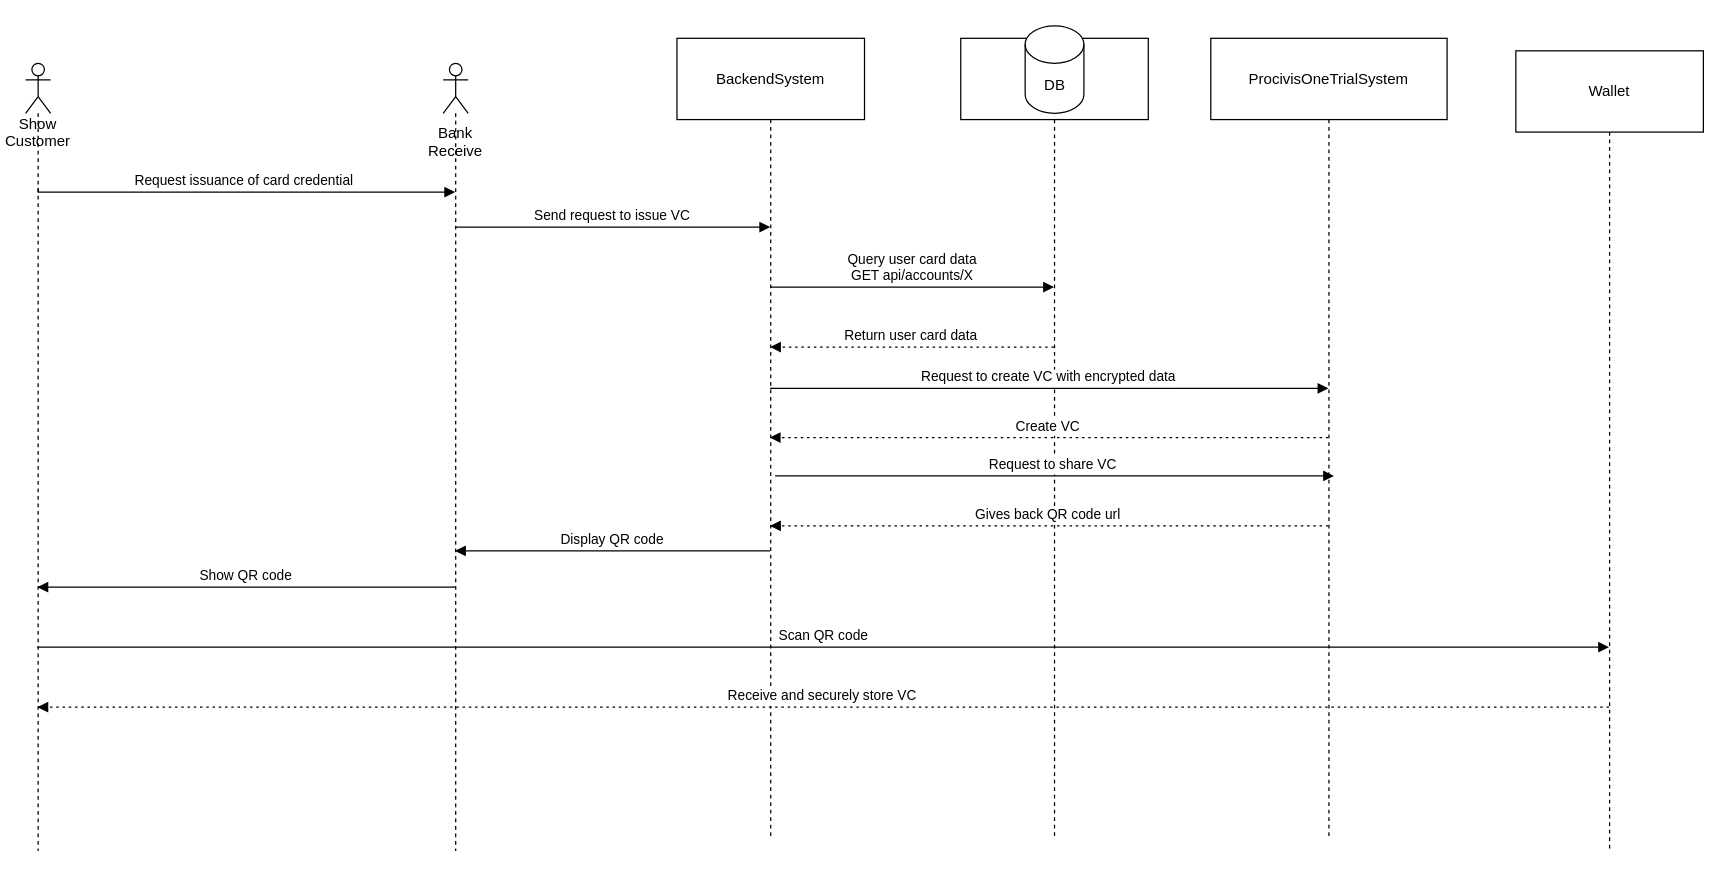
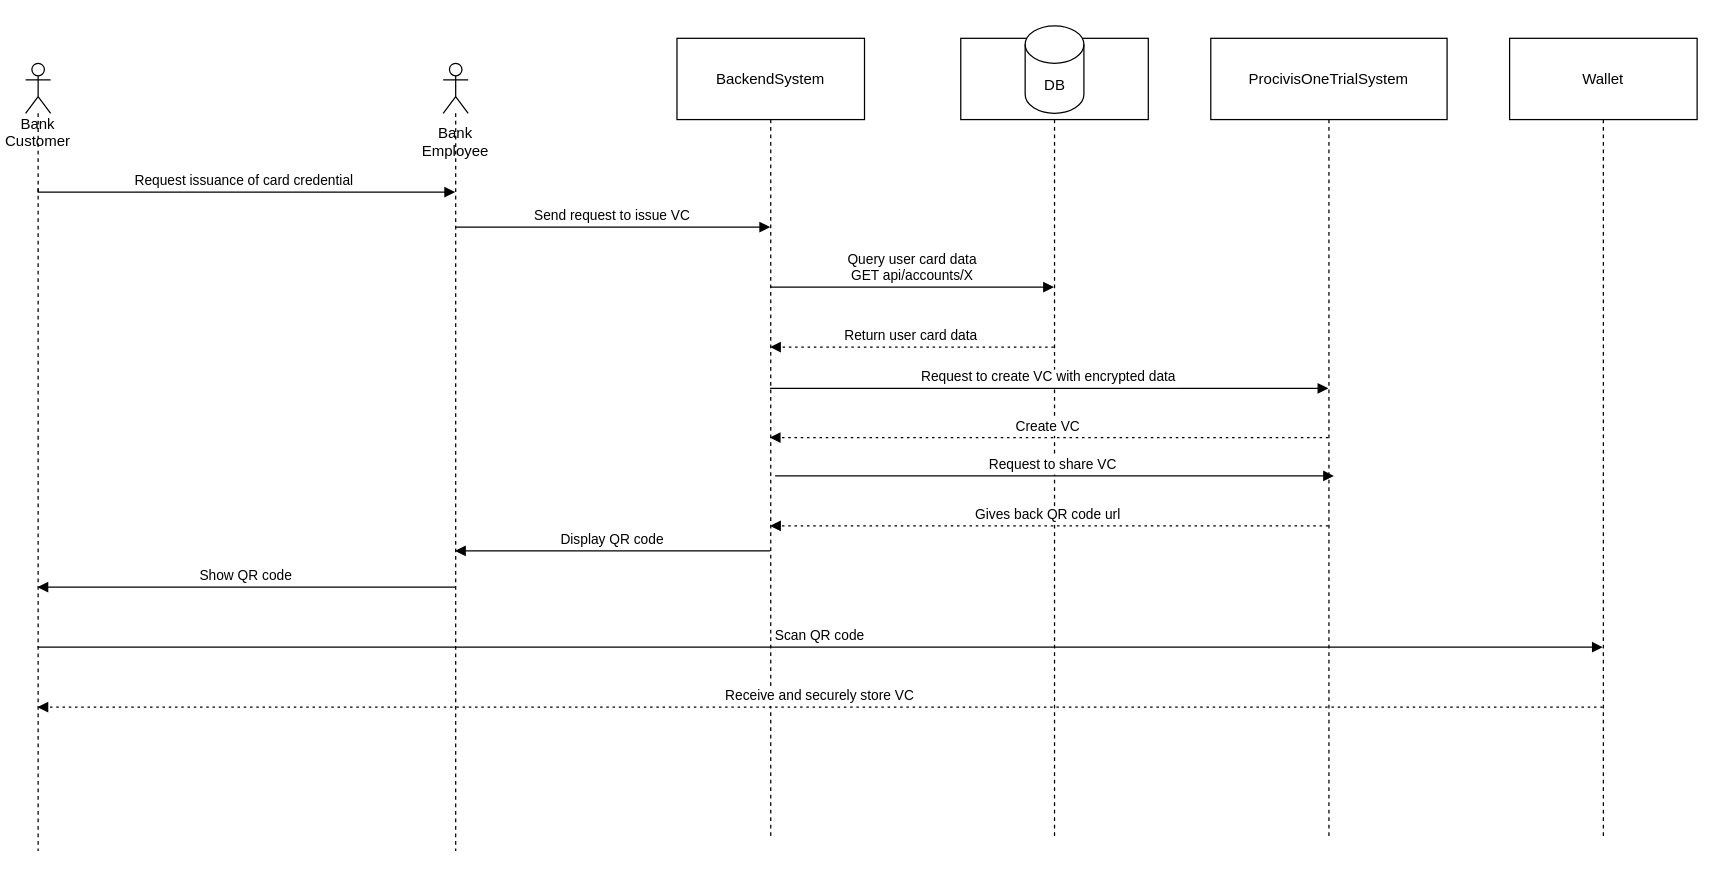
  <mxCell id="0" />
  <mxCell id="1" parent="0" />
  <mxCell id="2" value="BackendSystem" style="shape=umlLifeline;perimeter=lifelinePerimeter;whiteSpace=wrap;container=1;dropTarget=0;collapsible=0;recursiveResize=0;outlineConnect=0;portConstraint=eastwest;newEdgeStyle={&quot;edgeStyle&quot;:&quot;elbowEdgeStyle&quot;,&quot;elbow&quot;:&quot;vertical&quot;,&quot;curved&quot;:0,&quot;rounded&quot;:0};size=65;" parent="1" vertex="1"><mxGeometry x="541" width="150" height="640" as="geometry" y="30" /></mxCell>
  <mxCell id="3" value="" style="shape=umlLifeline;perimeter=lifelinePerimeter;whiteSpace=wrap;container=1;dropTarget=0;collapsible=0;recursiveResize=0;outlineConnect=0;portConstraint=eastwest;newEdgeStyle={&quot;edgeStyle&quot;:&quot;elbowEdgeStyle&quot;,&quot;elbow&quot;:&quot;vertical&quot;,&quot;curved&quot;:0,&quot;rounded&quot;:0};size=65;" parent="1" vertex="1"><mxGeometry x="768" width="150" height="640" as="geometry" y="30" /></mxCell>
  <mxCell id="4" value="ProcivisOneTrialSystem" style="shape=umlLifeline;perimeter=lifelinePerimeter;whiteSpace=wrap;container=1;dropTarget=0;collapsible=0;recursiveResize=0;outlineConnect=0;portConstraint=eastwest;newEdgeStyle={&quot;edgeStyle&quot;:&quot;elbowEdgeStyle&quot;,&quot;elbow&quot;:&quot;vertical&quot;,&quot;curved&quot;:0,&quot;rounded&quot;:0};size=65;" parent="1" vertex="1"><mxGeometry x="968" width="189" height="640" as="geometry" y="30" /></mxCell>
- <mxCell id="5" value="Wallet" style="shape=umlLifeline;perimeter=lifelinePerimeter;whiteSpace=wrap;container=1;dropTarget=0;collapsible=0;recursiveResize=0;outlineConnect=0;portConstraint=eastwest;newEdgeStyle={&quot;edgeStyle&quot;:&quot;elbowEdgeStyle&quot;,&quot;elbow&quot;:&quot;vertical&quot;,&quot;curved&quot;:0,&quot;rounded&quot;:0};size=65;" parent="1" vertex="1"><mxGeometry x="1212" y="40" width="150" height="640" as="geometry" /></mxCell>
+ <mxCell id="5" value="Wallet" style="shape=umlLifeline;perimeter=lifelinePerimeter;whiteSpace=wrap;container=1;dropTarget=0;collapsible=0;recursiveResize=0;outlineConnect=0;portConstraint=eastwest;newEdgeStyle={&quot;edgeStyle&quot;:&quot;elbowEdgeStyle&quot;,&quot;elbow&quot;:&quot;vertical&quot;,&quot;curved&quot;:0,&quot;rounded&quot;:0};size=65;" parent="1" vertex="1"><mxGeometry x="1207" width="150" height="640" as="geometry" y="30" /></mxCell>
  <mxCell id="6" value="Request issuance of card credential" style="verticalAlign=bottom;edgeStyle=elbowEdgeStyle;elbow=vertical;curved=0;rounded=0;endArrow=block;exitX=0.5;exitY=0.127;exitDx=0;exitDy=0;exitPerimeter=0;" parent="1" edge="1"><mxGeometry relative="1" as="geometry"><Array as="points"><mxPoint x="208" y="152.99" /></Array><mxPoint x="30" y="150" as="sourcePoint" /><mxPoint x="363.5" y="152.99" as="targetPoint" /></mxGeometry></mxCell>
  <mxCell id="7" value="Send request to issue VC" style="verticalAlign=bottom;edgeStyle=elbowEdgeStyle;elbow=vertical;curved=0;rounded=0;endArrow=block;" parent="1" source="17" target="2" edge="1"><mxGeometry relative="1" as="geometry"><Array as="points"><mxPoint x="499" y="181" /></Array><mxPoint x="363.5" y="181" as="sourcePoint" /></mxGeometry></mxCell>
  <mxCell id="8" value="Query user card data&#10;GET api/accounts/X" style="verticalAlign=bottom;edgeStyle=elbowEdgeStyle;elbow=vertical;curved=0;rounded=0;endArrow=block;" parent="1" source="2" target="3" edge="1"><mxGeometry relative="1" as="geometry"><Array as="points"><mxPoint x="738" y="229" /></Array></mxGeometry></mxCell>
  <mxCell id="9" value="Return user card data" style="verticalAlign=bottom;edgeStyle=elbowEdgeStyle;elbow=vertical;curved=0;rounded=0;dashed=1;dashPattern=2 3;endArrow=block;" parent="1" source="3" target="2" edge="1"><mxGeometry relative="1" as="geometry"><Array as="points"><mxPoint x="741" y="277" /></Array></mxGeometry></mxCell>
  <mxCell id="10" value="Request to create VC with encrypted data" style="verticalAlign=bottom;edgeStyle=elbowEdgeStyle;elbow=vertical;curved=0;rounded=0;endArrow=block;" parent="1" source="2" target="4" edge="1"><mxGeometry relative="1" as="geometry"><Array as="points"><mxPoint x="852.37" y="310" /></Array><mxPoint x="619.62" y="310" as="sourcePoint" /><mxPoint x="1066.37" y="310" as="targetPoint" /></mxGeometry></mxCell>
  <mxCell id="11" value="Create VC" style="verticalAlign=bottom;edgeStyle=elbowEdgeStyle;elbow=vertical;curved=0;rounded=0;dashed=1;dashPattern=2 3;endArrow=block;" parent="1" edge="1"><mxGeometry x="0.002" relative="1" as="geometry"><Array as="points"><mxPoint x="860" y="349.38" /></Array><mxPoint x="1062" y="349.38" as="sourcePoint" /><mxPoint x="615.25" y="349.38" as="targetPoint" /><mxPoint as="offset" /></mxGeometry></mxCell>
  <mxCell id="12" value="Display QR code" style="verticalAlign=bottom;edgeStyle=elbowEdgeStyle;elbow=vertical;curved=0;rounded=0;endArrow=block;" parent="1" source="2" target="17" edge="1"><mxGeometry relative="1" as="geometry"><Array as="points"><mxPoint x="502" y="440" /></Array><mxPoint x="615.5" y="440" as="sourcePoint" /><mxPoint x="363.25" y="440" as="targetPoint" /></mxGeometry></mxCell>
  <mxCell id="13" value="Show QR code" style="verticalAlign=bottom;edgeStyle=elbowEdgeStyle;elbow=vertical;curved=0;rounded=0;endArrow=block;" parent="1" target="16" edge="1"><mxGeometry relative="1" as="geometry"><Array as="points"><mxPoint x="211" y="469" /></Array><mxPoint x="363.5" y="469" as="sourcePoint" /><mxPoint x="34.5" y="469" as="targetPoint" /></mxGeometry></mxCell>
  <mxCell id="14" value="Scan QR code" style="verticalAlign=bottom;edgeStyle=elbowEdgeStyle;elbow=vertical;curved=0;rounded=0;endArrow=block;" parent="1" source="16" target="5" edge="1"><mxGeometry relative="1" as="geometry"><Array as="points"><mxPoint x="667" y="517" /></Array><mxPoint x="34.5" y="517" as="sourcePoint" /></mxGeometry></mxCell>
  <mxCell id="15" value="Receive and securely store VC" style="verticalAlign=bottom;edgeStyle=elbowEdgeStyle;elbow=vertical;curved=0;rounded=0;dashed=1;dashPattern=2 3;endArrow=block;" parent="1" source="5" target="16" edge="1"><mxGeometry relative="1" as="geometry"><Array as="points"><mxPoint x="670" y="565" /></Array><mxPoint x="34.5" y="565" as="targetPoint" /></mxGeometry></mxCell>
- <mxCell id="16" value="&lt;div&gt;&lt;br&gt;&lt;/div&gt;&lt;div&gt;&lt;br&gt;&lt;/div&gt;&lt;div&gt;&lt;br&gt;&lt;/div&gt;&lt;div&gt;&lt;br&gt;&lt;/div&gt;&lt;div&gt;&lt;br&gt;&lt;/div&gt;&lt;div&gt;Show&lt;/div&gt;&lt;div&gt;Customer&lt;/div&gt;" style="shape=umlLifeline;perimeter=lifelinePerimeter;whiteSpace=wrap;html=1;container=1;dropTarget=0;collapsible=0;recursiveResize=0;outlineConnect=0;portConstraint=eastwest;newEdgeStyle={&quot;curved&quot;:0,&quot;rounded&quot;:0};participant=umlActor;" vertex="1" parent="1"><mxGeometry x="20" y="50" width="20" height="630" as="geometry" /></mxCell>
- <mxCell id="17" value="&lt;div&gt;&lt;br&gt;&lt;/div&gt;&lt;div&gt;&lt;br&gt;&lt;/div&gt;&lt;div&gt;&lt;br&gt;&lt;/div&gt;&lt;div&gt;&lt;br&gt;&lt;/div&gt;&lt;div&gt;&lt;br&gt;&lt;/div&gt;&lt;div&gt;&lt;br&gt;&lt;/div&gt;Bank Receive" style="shape=umlLifeline;perimeter=lifelinePerimeter;whiteSpace=wrap;html=1;container=1;dropTarget=0;collapsible=0;recursiveResize=0;outlineConnect=0;portConstraint=eastwest;newEdgeStyle={&quot;curved&quot;:0,&quot;rounded&quot;:0};participant=umlActor;" vertex="1" parent="1"><mxGeometry x="354" y="50" width="20" height="630" as="geometry" /></mxCell>
+ <mxCell id="16" value="&lt;div&gt;&lt;br&gt;&lt;/div&gt;&lt;div&gt;&lt;br&gt;&lt;/div&gt;&lt;div&gt;&lt;br&gt;&lt;/div&gt;&lt;div&gt;&lt;br&gt;&lt;/div&gt;&lt;div&gt;&lt;br&gt;&lt;/div&gt;&lt;div&gt;Bank&lt;/div&gt;&lt;div&gt;Customer&lt;/div&gt;" style="shape=umlLifeline;perimeter=lifelinePerimeter;whiteSpace=wrap;html=1;container=1;dropTarget=0;collapsible=0;recursiveResize=0;outlineConnect=0;portConstraint=eastwest;newEdgeStyle={&quot;curved&quot;:0,&quot;rounded&quot;:0};participant=umlActor;" vertex="1" parent="1"><mxGeometry x="20" y="50" width="20" height="630" as="geometry" /></mxCell>
+ <mxCell id="17" value="&lt;div&gt;&lt;br&gt;&lt;/div&gt;&lt;div&gt;&lt;br&gt;&lt;/div&gt;&lt;div&gt;&lt;br&gt;&lt;/div&gt;&lt;div&gt;&lt;br&gt;&lt;/div&gt;&lt;div&gt;&lt;br&gt;&lt;/div&gt;&lt;div&gt;&lt;br&gt;&lt;/div&gt;Bank Employee" style="shape=umlLifeline;perimeter=lifelinePerimeter;whiteSpace=wrap;html=1;container=1;dropTarget=0;collapsible=0;recursiveResize=0;outlineConnect=0;portConstraint=eastwest;newEdgeStyle={&quot;curved&quot;:0,&quot;rounded&quot;:0};participant=umlActor;" vertex="1" parent="1"><mxGeometry x="354" y="50" width="20" height="630" as="geometry" /></mxCell>
  <mxCell id="18" value="DB" style="shape=cylinder3;whiteSpace=wrap;html=1;boundedLbl=1;backgroundOutline=1;size=15;" vertex="1" parent="1"><mxGeometry x="819.5" y="20" width="47" height="70" as="geometry" /></mxCell>
  <mxCell id="19" value="Request to share VC " style="verticalAlign=bottom;edgeStyle=elbowEdgeStyle;elbow=vertical;curved=0;rounded=0;endArrow=block;" edge="1" parent="1"><mxGeometry relative="1" as="geometry"><Array as="points"><mxPoint x="856.87" y="380" /></Array><mxPoint x="619.5" y="380" as="sourcePoint" /><mxPoint x="1066.5" y="380" as="targetPoint" /></mxGeometry></mxCell>
  <mxCell id="20" value="Gives back QR code url" style="verticalAlign=bottom;edgeStyle=elbowEdgeStyle;elbow=vertical;curved=0;rounded=0;dashed=1;dashPattern=2 3;endArrow=block;" edge="1" parent="1" source="4" target="2"><mxGeometry x="0.002" relative="1" as="geometry"><Array as="points"><mxPoint x="870" y="420" /></Array><mxPoint x="1066.5" y="390" as="sourcePoint" /><mxPoint x="619.5" y="390" as="targetPoint" /><mxPoint as="offset" /></mxGeometry></mxCell>
